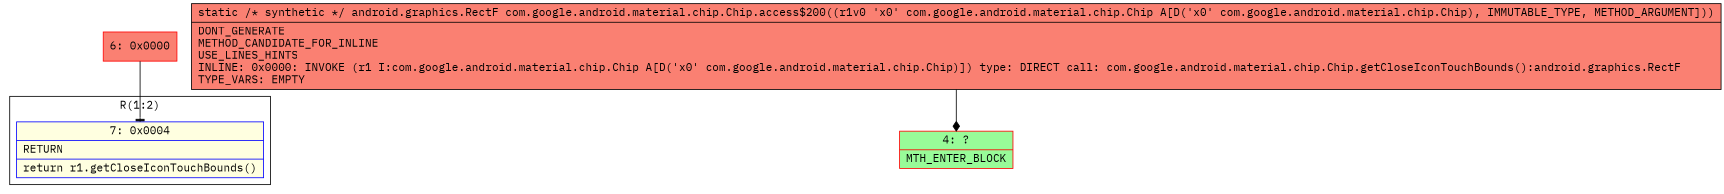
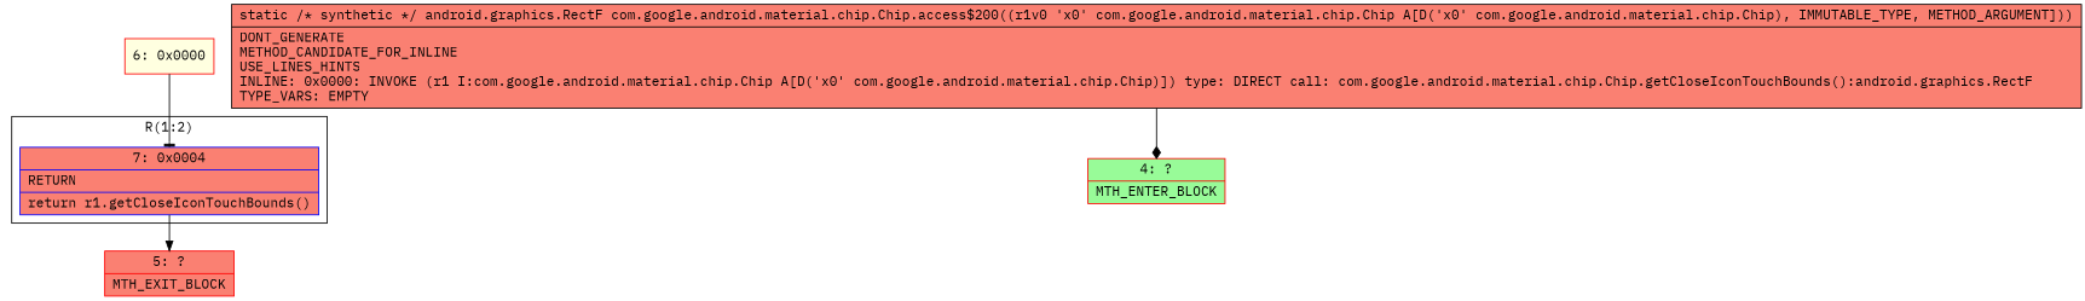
  digraph {
    fontname="IBM Plex Mono"
    node [color=red fillcolor=lightyellow fontname="IBM Plex Mono" shape=record style=filled]
    edge [fontname="IBM Plex Mono"]
-   n1 [color=blue label="{7\:\ 0x0004|RETURN\l|return r1.getCloseIconTouchBounds()\l}"]
+   n1 [color=blue fillcolor=salmon label="{7\:\ 0x0004|RETURN\l|return r1.getCloseIconTouchBounds()\l}"]
+   n2 [fillcolor=salmon label="{5\:\ ?|MTH_EXIT_BLOCK\l}"]
    n3 [fillcolor=palegreen label="{4\:\ ?|MTH_ENTER_BLOCK\l}"]
-   n4 [fillcolor=salmon label="{6\:\ 0x0000}"]
+   n4 [label="{6\:\ 0x0000}"]
    n5 [fillcolor=salmon label="{static \/* synthetic *\/ android.graphics.RectF com.google.android.material.chip.Chip.access$200((r1v0 'x0' com.google.android.material.chip.Chip A[D('x0' com.google.android.material.chip.Chip), IMMUTABLE_TYPE, METHOD_ARGUMENT]))  | DONT_GENERATE\lMETHOD_CANDIDATE_FOR_INLINE\lUSE_LINES_HINTS\lINLINE: 0x0000: INVOKE  (r1 I:com.google.android.material.chip.Chip A[D('x0' com.google.android.material.chip.Chip)]) type: DIRECT call: com.google.android.material.chip.Chip.getCloseIconTouchBounds():android.graphics.RectF\lTYPE_VARS: EMPTY\l}" color=""]
    subgraph cluster_1 {
      label="R(1:2)"
      n1
    }
+   n1 -> n2 [arrowhead=normal]
    n4 -> n1 [arrowhead=tee]
    n5 -> n3 [arrowhead=diamond]
  }
